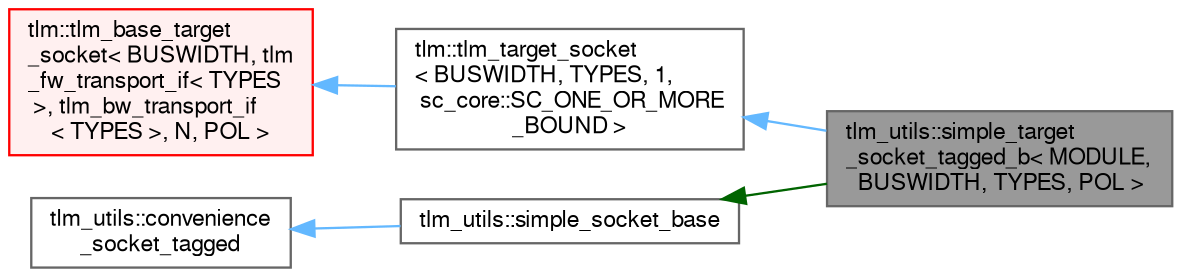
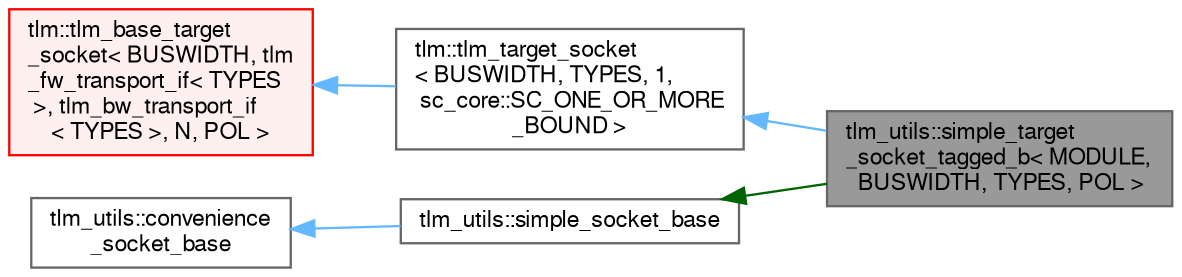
  digraph {
    rankdir=LR
    node [color=gray40 fillcolor=white fontname=FreeSans fontsize=10 shape=box style=filled]
    edge [color=steelblue1 dir=back fontname=FreeSans fontsize=10 labelfontname=FreeSans labelfontsize=10 style=solid]
    n1 [fillcolor=grey60 fontcolor=black height=0.2 label="tlm_utils::simple_target\l_socket_tagged_b\< MODULE,\l BUSWIDTH, TYPES, POL \>" width=0.4]
    n2 [height=0.2 label="tlm::tlm_target_socket\l\< BUSWIDTH, TYPES, 1,\l sc_core::SC_ONE_OR_MORE\l_BOUND \>" width=0.4]
    n3 [color=red fillcolor="#FFF0F0" height=0.2 label="tlm::tlm_base_target\l_socket\< BUSWIDTH, tlm\l_fw_transport_if\< TYPES\l \>, tlm_bw_transport_if\l\< TYPES \>, N, POL \>" width=0.4]
    n4 [height=0.2 label="tlm_utils::simple_socket_base" width=0.4]
-   n5 [height=0.2 label="tlm_utils::convenience\l_socket_tagged" width=0.4]
+   n5 [height=0.2 label="tlm_utils::convenience\l_socket_base" width=0.4]
    n2 -> n1
    n3 -> n2
    n4 -> n1 [color=darkgreen]
    n5 -> n4
  }
